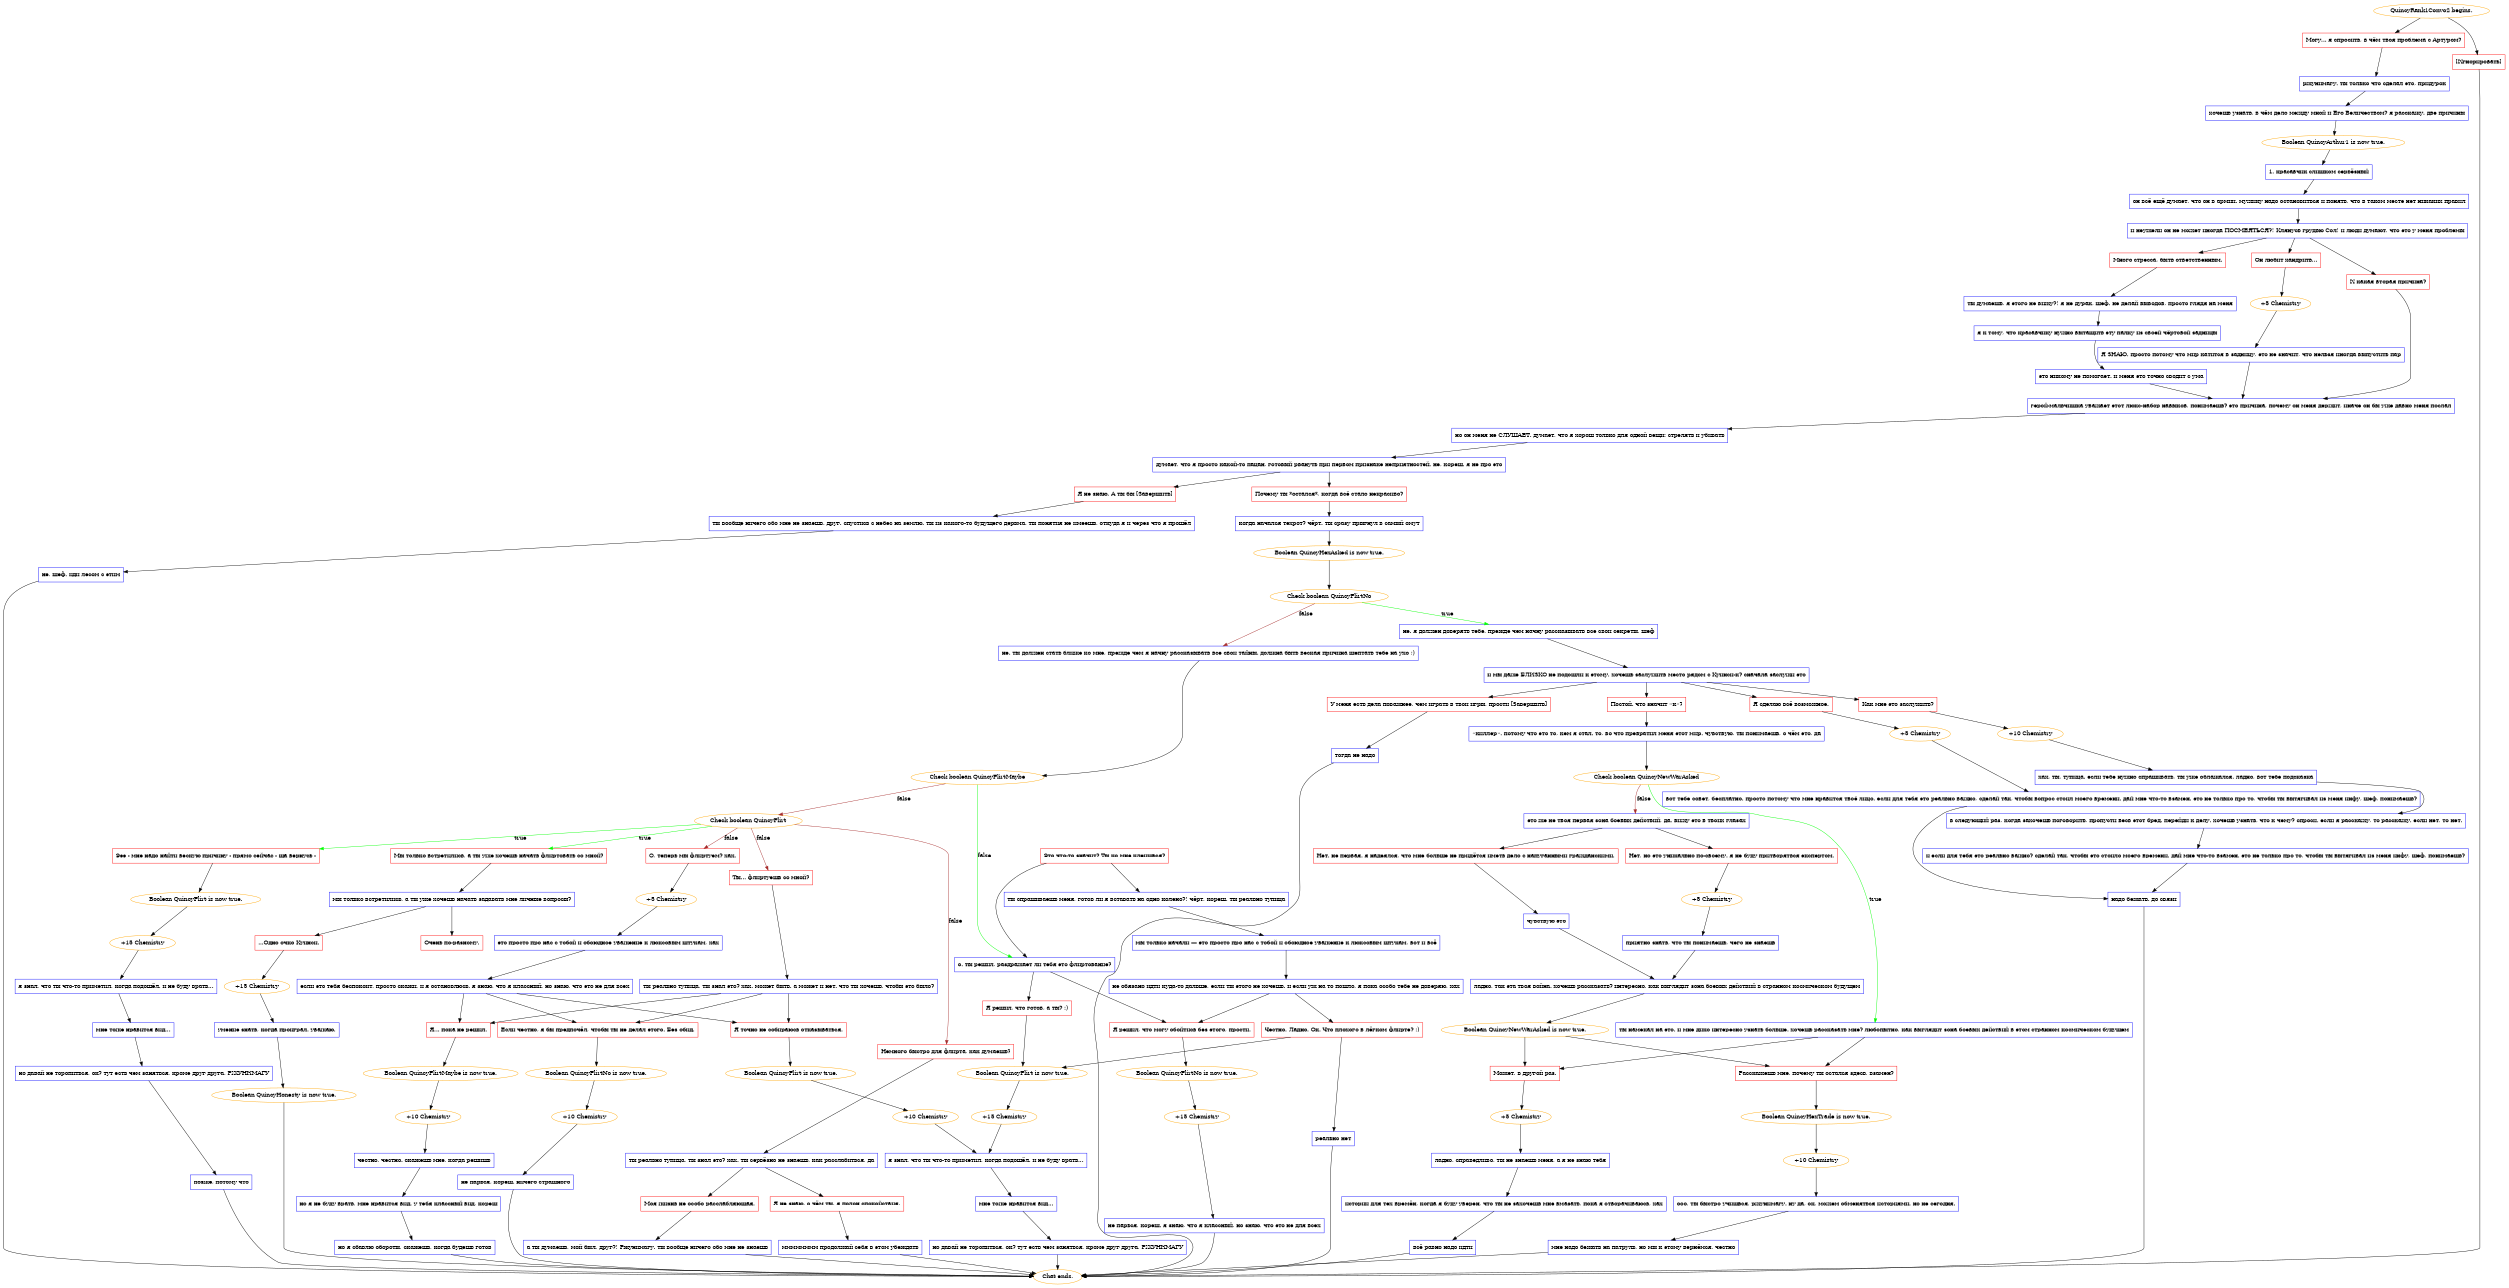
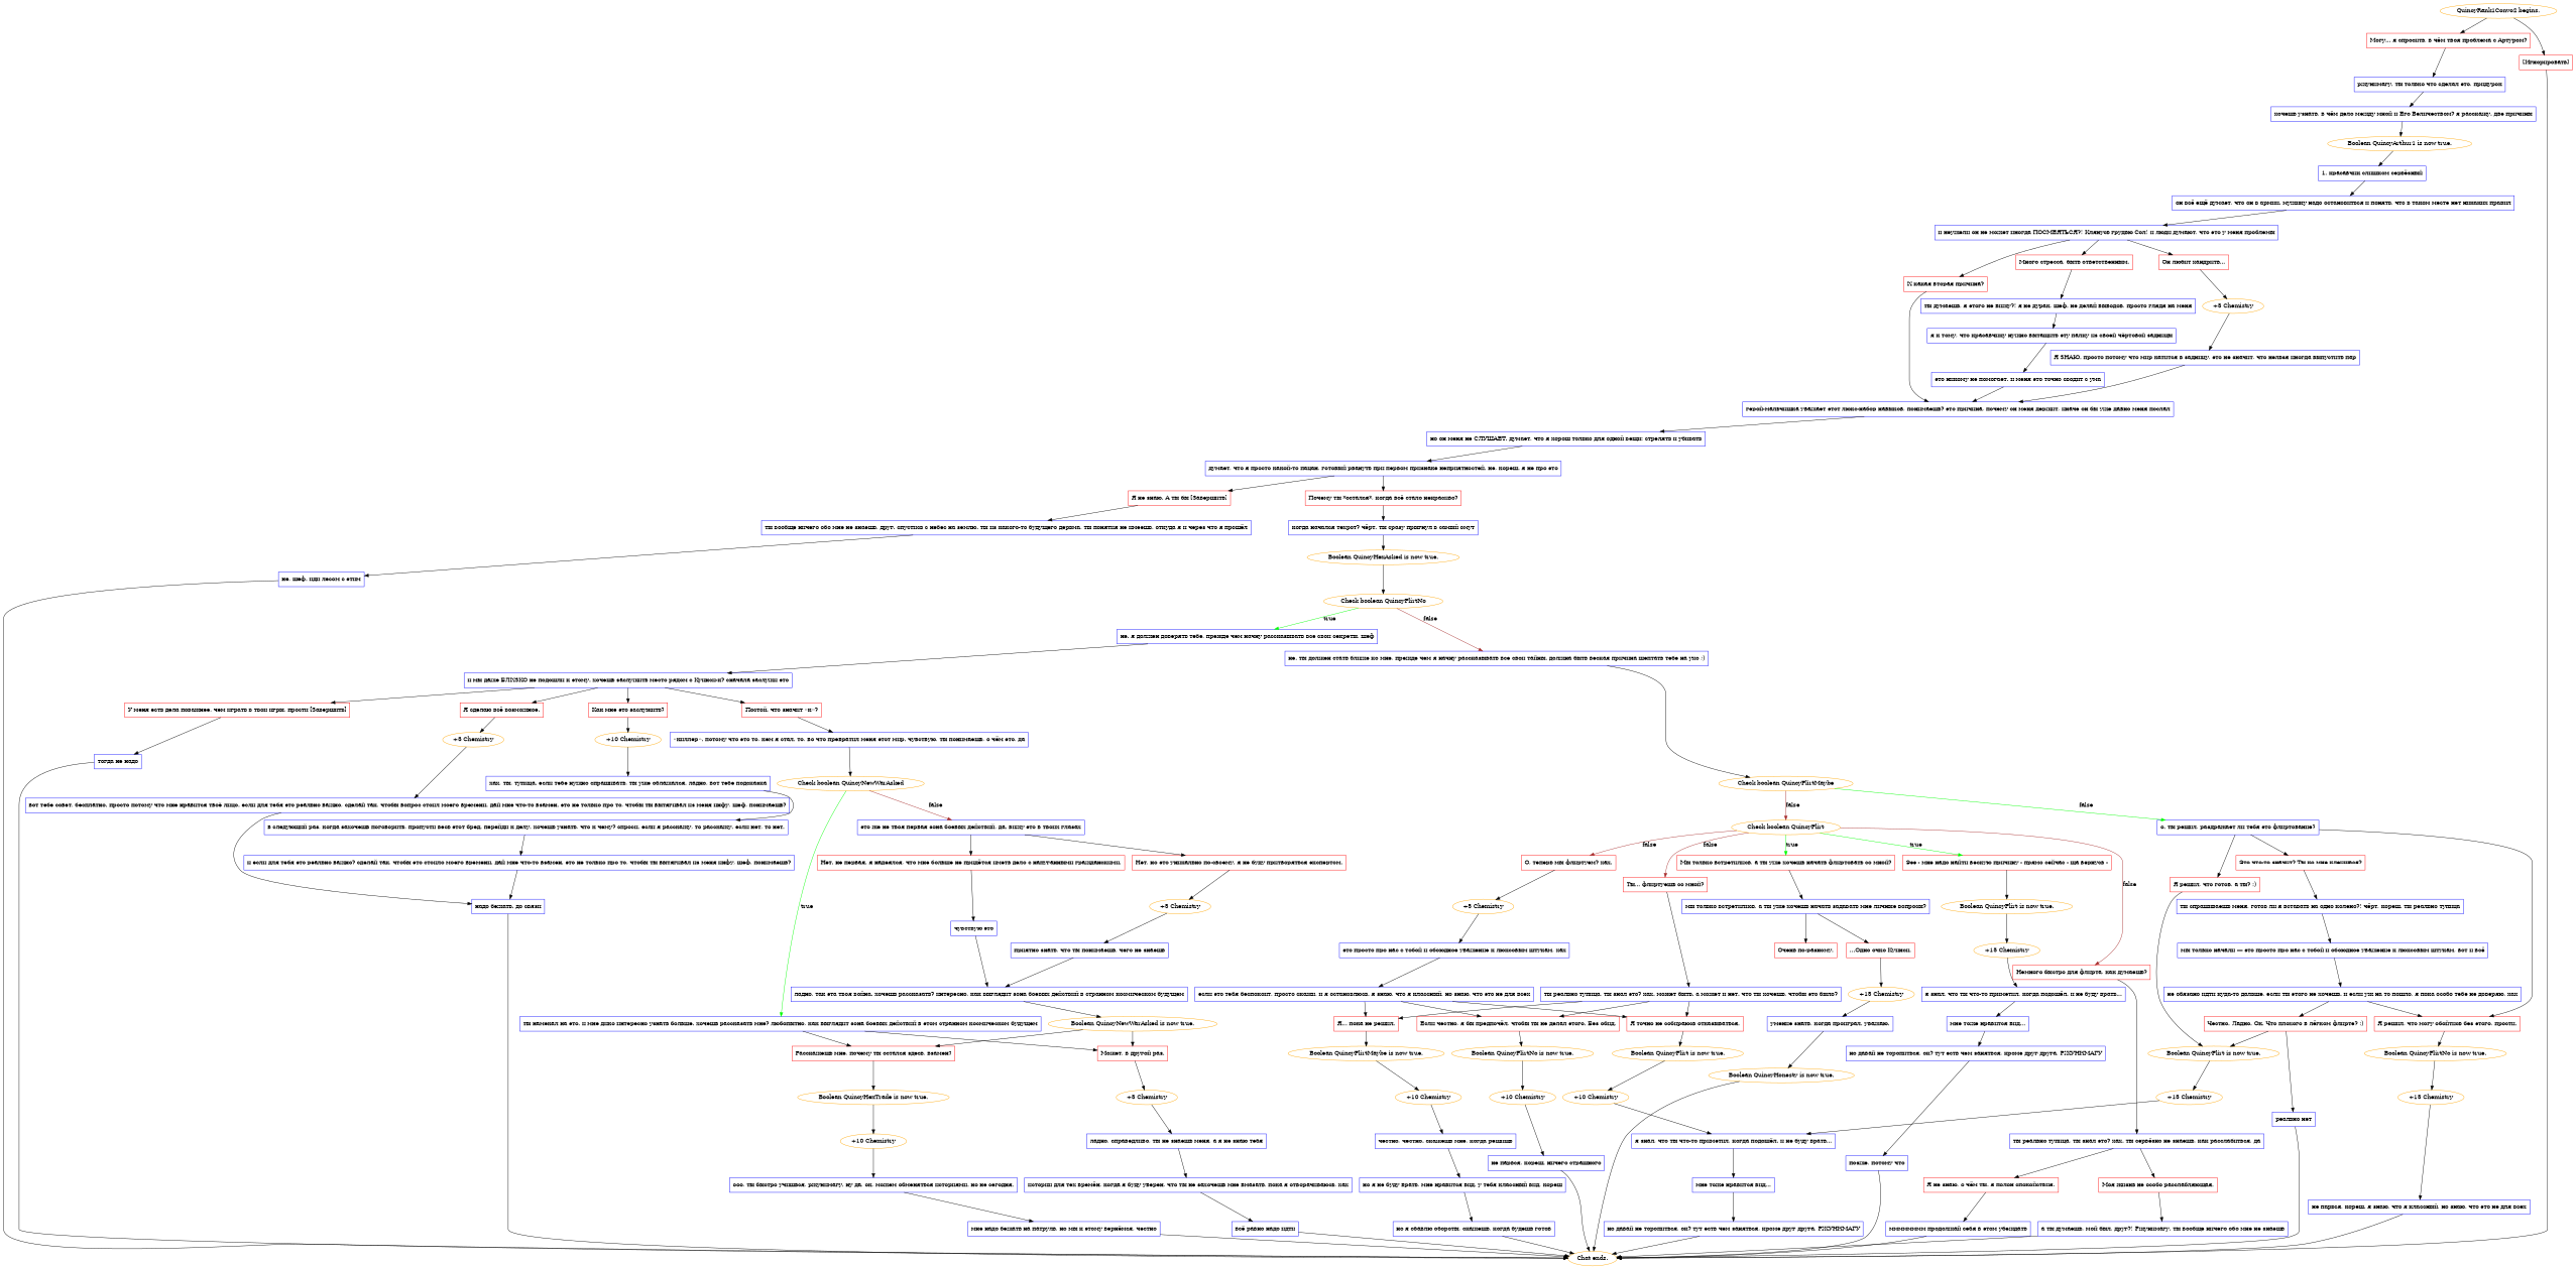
  digraph {
    node [color=blue shape=box]
    "QuincyRank1Convo2 begins." [color=orange shape=""]
    n2 [color=red label="Могу... я спросить, в чём твоя проблема с Артуром?"]
    n3 [color=red label="[Игнорировать]"]
    n4 [label="ржунимагу. ты только что сделал это, придурок"]
    "Chat ends." [color=orange shape=""]
    n6 [label="хочешь узнать, в чём дело между мной и Его Величеством? я расскажу. две причины"]
    n7 [color=orange label="Boolean QuincyArthur1 is now true." shape=""]
    n8 [label="1. красавчик слишком серьёзный"]
    n9 [label="он всё ещё думает, что он в армии. мужику надо остановиться и понять, что в таком месте нет никаких правил"]
    n10 [label="и неужели он не может иногда ПОСМЕЯТЬСЯ?! Клянусь грудью Сол! и люди думают, что это у меня проблемы"]
    n11 [color=red label="Много стресса, быть ответственным."]
    n12 [color=red label="Он любит хандрить..."]
    n13 [color=red label="И какая вторая причина?"]
    n14 [label="ты думаешь, я этого не вижу?! я не дурак, шеф. не делай выводов, просто глядя на меня"]
    n15 [color=orange label="+5 Chemistry" shape=""]
    n16 [label="герой-мальчишка уважает этот люкс-набор навыков, понимаешь? это причина, почему он меня держит, иначе он бы уже давно меня послал"]
    n17 [label="я к тому, что красавчику нужно вытащить эту палку из своей чёртовой задницы"]
    n18 [label="Я ЗНАЮ. просто потому что мир катится в задницу, это не значит, что нельзя иногда выпустить пар"]
    n19 [label="но он меня не СЛУШАЕТ. думает, что я хорош только для одной вещи: стрелять и убивать"]
    n20 [label="это никому не помогает. и меня это точно сводит с ума"]
    n21 [label="думает, что я просто какой-то пацан, готовый рвануть при первом признаке неприятностей. не, кореш. я не про это"]
    n22 [color=red label="Почему ты *остался*, когда всё стало некрасиво?"]
    n23 [color=red label="Я не знаю. А ты бы [Завершить]"]
    n24 [label="когда начался техрот? чёрт. ты сразу прыгнул в самый омут"]
    n25 [label="ты вообще ничего обо мне не знаешь, друг. спустись с небес на землю. ты из какого-то будущего дерьма, ты понятия не имеешь, откуда я и через что я прошёл"]
    n26 [color=orange label="Boolean QuincyHexAsked is now true." shape=""]
    n27 [label="не, шеф. иди лесом с этим"]
    n28 [color=orange label="Check boolean QuincyFlirtNo" shape=""]
    n29 [label="не. я должен доверять тебе, прежде чем начну рассказывать все свои секреты, шеф"]
    n30 [label="не. ты должен стать ближе ко мне, прежде чем я начну рассказывать все свои тайны. должна быть веская причина шептать тебе на ухо ;)"]
    n31 [label="и мы даже БЛИЗКО не подошли к этому. хочешь заслужить место рядом с Куинси-к? сначала заслужи это"]
    n32 [color=orange label="Check boolean QuincyFlirtMaybe" shape=""]
    n33 [color=red label="Я сделаю всё возможное."]
    n34 [color=red label="Как мне это заслужить?"]
    n35 [color=red label="Постой. что значит «к»?"]
    n36 [color=red label="У меня есть дела поважнее, чем играть в твои игры, прости [Завершить]"]
    n37 [label="о. ты решил, раздражает ли тебя это флиртование?"]
    n38 [color=orange label="Check boolean QuincyFlirt" shape=""]
    n39 [color=orange label="+5 Chemistry" shape=""]
    n40 [color=orange label="+10 Chemistry" shape=""]
    n41 [label="«киллер». потому что это то, кем я стал. то, во что превратил меня этот мир. чувствую, ты понимаешь, о чём это, да"]
    n42 [label="тогда не надо"]
    n43 [color=red label="Это что-то значит? Ты ко мне клеишься?"]
    n44 [color=red label="Я решил, что готов, а ты? :)"]
    n45 [color=red label="Я решил, что могу обойтись без этого, прости."]
    n46 [color=red label="Эээ - мне надо найти вескую причину - прямо сейчас - ща вернусь -"]
    n47 [color=red label="Мы только встретились, а ты уже хочешь начать флиртовать со мной?"]
    n48 [color=red label="Немного быстро для флирта, как думаешь?"]
    n49 [color=red label="Ты... флиртуешь со мной?"]
    n50 [color=red label="О, теперь мы флиртуем? хах."]
    n51 [label="вот тебе совет, бесплатно. просто потому что мне нравится твоё лицо. если для тебя это реально важно, сделай так, чтобы вопрос стоил моего времени. дай мне что-то взамен. это не только про то, чтобы ты вытягивал из меня инфу, шеф, понимаешь?"]
    n52 [label="хах, ты, тупица. если тебе нужно спрашивать, ты уже облажался. ладно, вот тебе подсказка"]
    n53 [color=orange label="Check boolean QuincyNewWarAsked" shape=""]
    n54 [label="ты спрашиваешь меня, готов ли я вставать на одно колено?! чёрт, кореш. ты реально тупица"]
    n55 [color=orange label="Boolean QuincyFlirt is now true." shape=""]
    n56 [color=orange label="Boolean QuincyFlirtNo is now true." shape=""]
    n57 [color=orange label="Boolean QuincyFlirt is now true." shape=""]
    n58 [label="мы только встретились, а ты уже хочешь начать задавать мне личные вопросы?"]
    n59 [label="ты реально тупица, ты знал это? хах. ты серьёзно не знаешь, как расслабиться, да"]
    n60 [label="ты реально тупица, ты знал это? хах. может быть. а может и нет. что ты хочешь, чтобы это было?"]
    n61 [color=orange label="+5 Chemistry" shape=""]
    n62 [label="надо бежать. до связи"]
    n63 [label="в следующий раз, когда захочешь поговорить, пропусти весь этот бред. перейди к делу. хочешь узнать, что к чему? спроси. если я расскажу, то расскажу. если нет, то нет."]
    n64 [label="ты намекал на это. и мне дико интересно узнать больше. хочешь рассказать мне? любопытно, как выглядит зона боевых действий в этом странном космическом будущем"]
    n65 [label="это же не твоя первая зона боевых действий, да. вижу это в твоих глазах"]
    n66 [label="мы только начали — это просто про нас с тобой и обоюдное уважение к люксовым штукам, вот и всё"]
    n67 [color=orange label="+15 Chemistry" shape=""]
    n68 [color=orange label="+15 Chemistry" shape=""]
    n69 [color=orange label="+15 Chemistry" shape=""]
    n70 [color=red label="...Одно очко Куинси."]
    n71 [color=red label="Очень по-разному."]
    n72 [color=red label="Моя жизнь не особо расслабляющая."]
    n73 [color=red label="Я не знаю, о чём ты. я полон спокойствия."]
    n74 [color=red label="Я точно не собираюсь отказываться."]
    n75 [color=red label="Я... пока не решил."]
    n76 [color=red label="Если честно, я бы предпочёл, чтобы ты не делал этого. Без обид."]
    n77 [label="это просто про нас с тобой и обоюдное уважение к люксовым штукам, хах"]
    n78 [label="и если для тебя это реально важно? сделай так, чтобы это стоило моего времени. дай мне что-то взамен. это не только про то, чтобы ты вытягивал из меня инфу, шеф, понимаешь?"]
    n79 [color=red label="Расскажешь мне, почему ты остался здесь, взамен?"]
    n80 [color=red label="Может, в другой раз."]
    n81 [color=red label="Нет. не первая. я надеялся, что мне больше не придётся иметь дело с напуганными гражданскими."]
    n82 [color=red label="Нет, но это уникально по-своему. я не буду притворяться экспертом."]
    n83 [label="не обязано идти куда-то дальше, если ты этого не хочешь. и если уж на то пошло, я пока особо тебе не доверяю, хах"]
    n84 [label="я знал, что ты что-то приметил, когда подошёл. и не буду врать..."]
    n85 [label="не парься, кореш. я знаю, что я классный, но знаю, что это не для всех"]
    n86 [label="я знал, что ты что-то приметил, когда подошёл. и не буду врать..."]
    n87 [color=orange label="+15 Chemistry" shape=""]
    n88 [label="а ты думаешь, мой был, друг?! Ржунимагу. ты вообще ничего обо мне не знаешь"]
    n89 [label="мммммммм продолжай себя в этом убеждать"]
    n90 [color=orange label="Boolean QuincyFlirt is now true." shape=""]
    n91 [color=orange label="Boolean QuincyFlirtMaybe is now true." shape=""]
    n92 [color=orange label="Boolean QuincyFlirtNo is now true." shape=""]
    n93 [label="если это тебя беспокоит, просто скажи, и я остановлюсь. я знаю, что я классный, но знаю, что это не для всех"]
    n94 [color=orange label="Boolean QuincyHexTrade is now true." shape=""]
    n95 [color=orange label="+5 Chemistry" shape=""]
    n96 [label="чувствую это"]
    n97 [color=orange label="+5 Chemistry" shape=""]
    n98 [color=red label="Честно. Ладно. Ок. Что плохого в лёгком флирте? :)"]
    n99 [label="мне тоже нравится вид..."]
    n100 [label="мне тоже нравится вид..."]
    n101 [label="умение знать, когда проиграл. уважаю."]
    n102 [label="реально нет"]
    n103 [color=orange label="+10 Chemistry" shape=""]
    n104 [color=orange label="+10 Chemistry" shape=""]
    n105 [color=orange label="+10 Chemistry" shape=""]
    n106 [color=orange label="+10 Chemistry" shape=""]
    n107 [label="ладно, справедливо, ты не знаешь меня, а я не знаю тебя"]
    n108 [label="ладно, так эта твоя война. хочешь рассказать? интересно, как выглядит зона боевых действий в странном космическом будущем"]
    n109 [label="приятно знать, что ты понимаешь, чего не знаешь"]
    n110 [label="но давай не торопиться, ок? тут есть чем заняться, кроме друг друга, РЖУНИМАГУ"]
    n111 [label="но давай не торопиться, ок? тут есть чем заняться, кроме друг друга, РЖУНИМАГУ"]
    n112 [color=orange label="Boolean QuincyHonesty is now true." shape=""]
    n113 [label="честно, честно. скажешь мне, когда решишь"]
    n114 [label="не парься, кореш. ничего страшного"]
    n115 [label="ооо, ты быстро учишься, ржунимагу. ну да, ок, можем обменяться историями. но не сегодня."]
    n116 [label="истории для тех времён, когда я буду уверен, что ты не захочешь мне вмазать, пока я отворачиваюсь, хах"]
    n117 [color=orange label="Boolean QuincyNewWarAsked is now true." shape=""]
    n118 [label="позже, потому что"]
    n119 [label="но я не буду врать, мне нравится вид. у тебя классный вид, кореш"]
    n120 [label="мне надо бежать на патруль, но мы к этому вернёмся, честно"]
    n121 [label="всё равно надо идти"]
    n122 [label="но я сбавлю обороты, скажешь, когда будешь готов"]
    "QuincyRank1Convo2 begins." -> n2
    "QuincyRank1Convo2 begins." -> n3
    n2 -> n4
    n3 -> "Chat ends."
    n4 -> n6
    n6 -> n7
    n7 -> n8
    n8 -> n9
    n9 -> n10
    n10 -> n11
    n10 -> n12
    n10 -> n13
    n11 -> n14
    n12 -> n15
    n13 -> n16
    n14 -> n17
    n15 -> n18
    n16 -> n19
    n17 -> n20
    n18 -> n16
    n19 -> n21
    n20 -> n16
    n21 -> n22
    n21 -> n23
    n22 -> n24
    n23 -> n25
    n24 -> n26
    n25 -> n27
    n26 -> n28
    n27 -> "Chat ends."
    n28 -> n29 [color=green label=true]
    n28 -> n30 [color=brown label=false]
    n29 -> n31
    n30 -> n32
    n31 -> n33
    n31 -> n34
    n31 -> n35
    n31 -> n36
    n32 -> n37 [color=green label=false]
    n32 -> n38 [color=brown label=false]
    n33 -> n39
    n34 -> n40
    n35 -> n41
    n36 -> n42
-   n43 -> n37
+   n37 -> n43
    n37 -> n44
    n37 -> n45
    n38 -> n46 [color=green label=true]
    n38 -> n47 [color=green label=true]
    n38 -> n48 [color=brown label=false]
    n38 -> n49 [color=brown label=false]
    n38 -> n50 [color=brown label=false]
    n39 -> n51
    n40 -> n52
    n41 -> n53
    n42 -> "Chat ends."
    n43 -> n54
    n44 -> n55
    n45 -> n56
    n46 -> n57
    n47 -> n58
    n48 -> n59
    n49 -> n60
    n50 -> n61
    n51 -> n62
    n52 -> n63
    n53 -> n64 [color=green label=true]
    n53 -> n65 [color=brown label=false]
    n54 -> n66
    n55 -> n67
    n56 -> n68
    n57 -> n69
    n58 -> n70
    n58 -> n71
    n59 -> n72
    n59 -> n73
    n60 -> n74
    n60 -> n75
    n60 -> n76
    n61 -> n77
    n62 -> "Chat ends."
    n63 -> n78
    n64 -> n79
    n64 -> n80
    n65 -> n81
    n65 -> n82
    n66 -> n83
    n67 -> n84
    n68 -> n85
    n69 -> n86
    n70 -> n87
    n72 -> n88
    n73 -> n89
    n74 -> n90
    n75 -> n91
    n76 -> n92
    n77 -> n93
    n78 -> n62
    n79 -> n94
    n80 -> n95
    n81 -> n96
    n82 -> n97
    n83 -> n45
    n83 -> n98
    n84 -> n99
    n85 -> "Chat ends."
    n86 -> n100
    n87 -> n101
    n88 -> "Chat ends."
    n89 -> "Chat ends."
    n90 -> n103
    n91 -> n104
    n92 -> n105
    n93 -> n74
    n93 -> n75
    n93 -> n76
    n94 -> n106
    n95 -> n107
    n96 -> n108
    n97 -> n109
    n98 -> n55
    n98 -> n102
    n99 -> n110
    n100 -> n111
    n101 -> n112
    n102 -> "Chat ends."
    n103 -> n84
    n104 -> n113
    n105 -> n114
    n106 -> n115
    n107 -> n116
    n108 -> n117
    n109 -> n108
    n110 -> "Chat ends."
    n111 -> n118
    n112 -> "Chat ends."
    n113 -> n119
    n114 -> "Chat ends."
    n115 -> n120
    n116 -> n121
    n117 -> n79
    n117 -> n80
    n118 -> "Chat ends."
    n119 -> n122
    n120 -> "Chat ends."
    n121 -> "Chat ends."
    n122 -> "Chat ends."
  }
